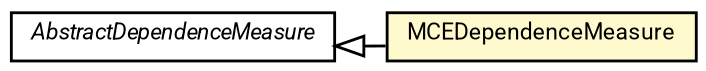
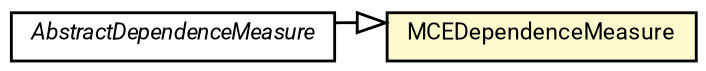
  digraph {
    nodesep=0.15
    rankdir=LR
    ranksep=0.25
    node [fontcolor=black fontname=Roboto fontsize=8 margin=0 shape=plaintext]
    n1 [height=0 label=<<table title="de.lmu.ifi.dbs.elki.math.statistics.dependence.AbstractDependenceMeasure" border="0" cellborder="1" cellspacing="0" cellpadding="2" href="AbstractDependenceMeasure.html" target="_parent"> 		<tr><td><table border="0" cellspacing="0" cellpadding="1"> 		<tr><td align="center" balign="center"> <font face="Roboto"><i>AbstractDependenceMeasure</i></font> </td></tr> 		</table></td></tr> 		</table>> width=0]
    n2 [height=0 label=<<table title="de.lmu.ifi.dbs.elki.math.statistics.dependence.MCEDependenceMeasure" border="0" cellborder="1" cellspacing="0" cellpadding="2" bgcolor="lemonChiffon" href="MCEDependenceMeasure.html" target="_parent"> 		<tr><td><table border="0" cellspacing="0" cellpadding="1"> 		<tr><td align="center" balign="center"> <font face="Roboto">MCEDependenceMeasure</font> </td></tr> 		</table></td></tr> 		</table>> width=0]
-   n1 -> n2 [arrowtail=empty color=black dir=back fontname=Roboto fontsize=7 labelfontname=Roboto labelfontsize=7 weight=10]
+   n2 -> n1 [arrowtail=empty color=black dir=back fontname=Roboto fontsize=7 labelfontname=Roboto labelfontsize=7 weight=10]
  }
